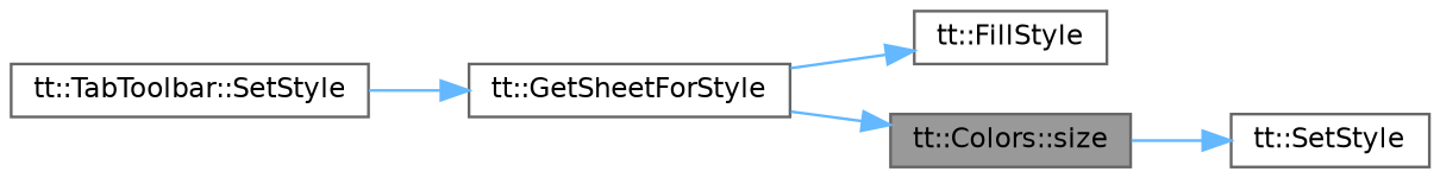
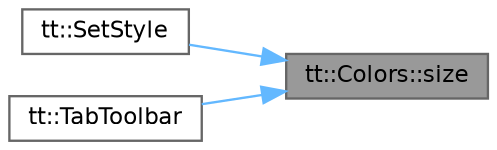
  digraph {
    rankdir=RL
    node [color=grey40 fillcolor=white fontname=Helvetica fontsize=10 shape=box style=filled]
    edge [color=steelblue1 dir=back fontname=Helvetica fontsize=10 labelfontname=Helvetica labelfontsize=10 style=solid]
    n1 [color=gray40 fillcolor=grey60 fontcolor=black height=0.2 label="tt::Colors::size" width=0.4]
    n2 [height=0.2 label="tt::SetStyle" width=0.4]
-   n3 [height=0.2 label="tt::GetSheetForStyle" width=0.4]
-   n4 [height=0.2 label="tt::FillStyle" width=0.4]
-   n5 [height=0.2 label="tt::TabToolbar::SetStyle" width=0.4]
-   n2 -> n1
+   n3 [height=0.2 label="tt::TabToolbar" width=0.4]
+   n1 -> n2
    n1 -> n3
-   n3 -> n5
-   n4 -> n3
  }
